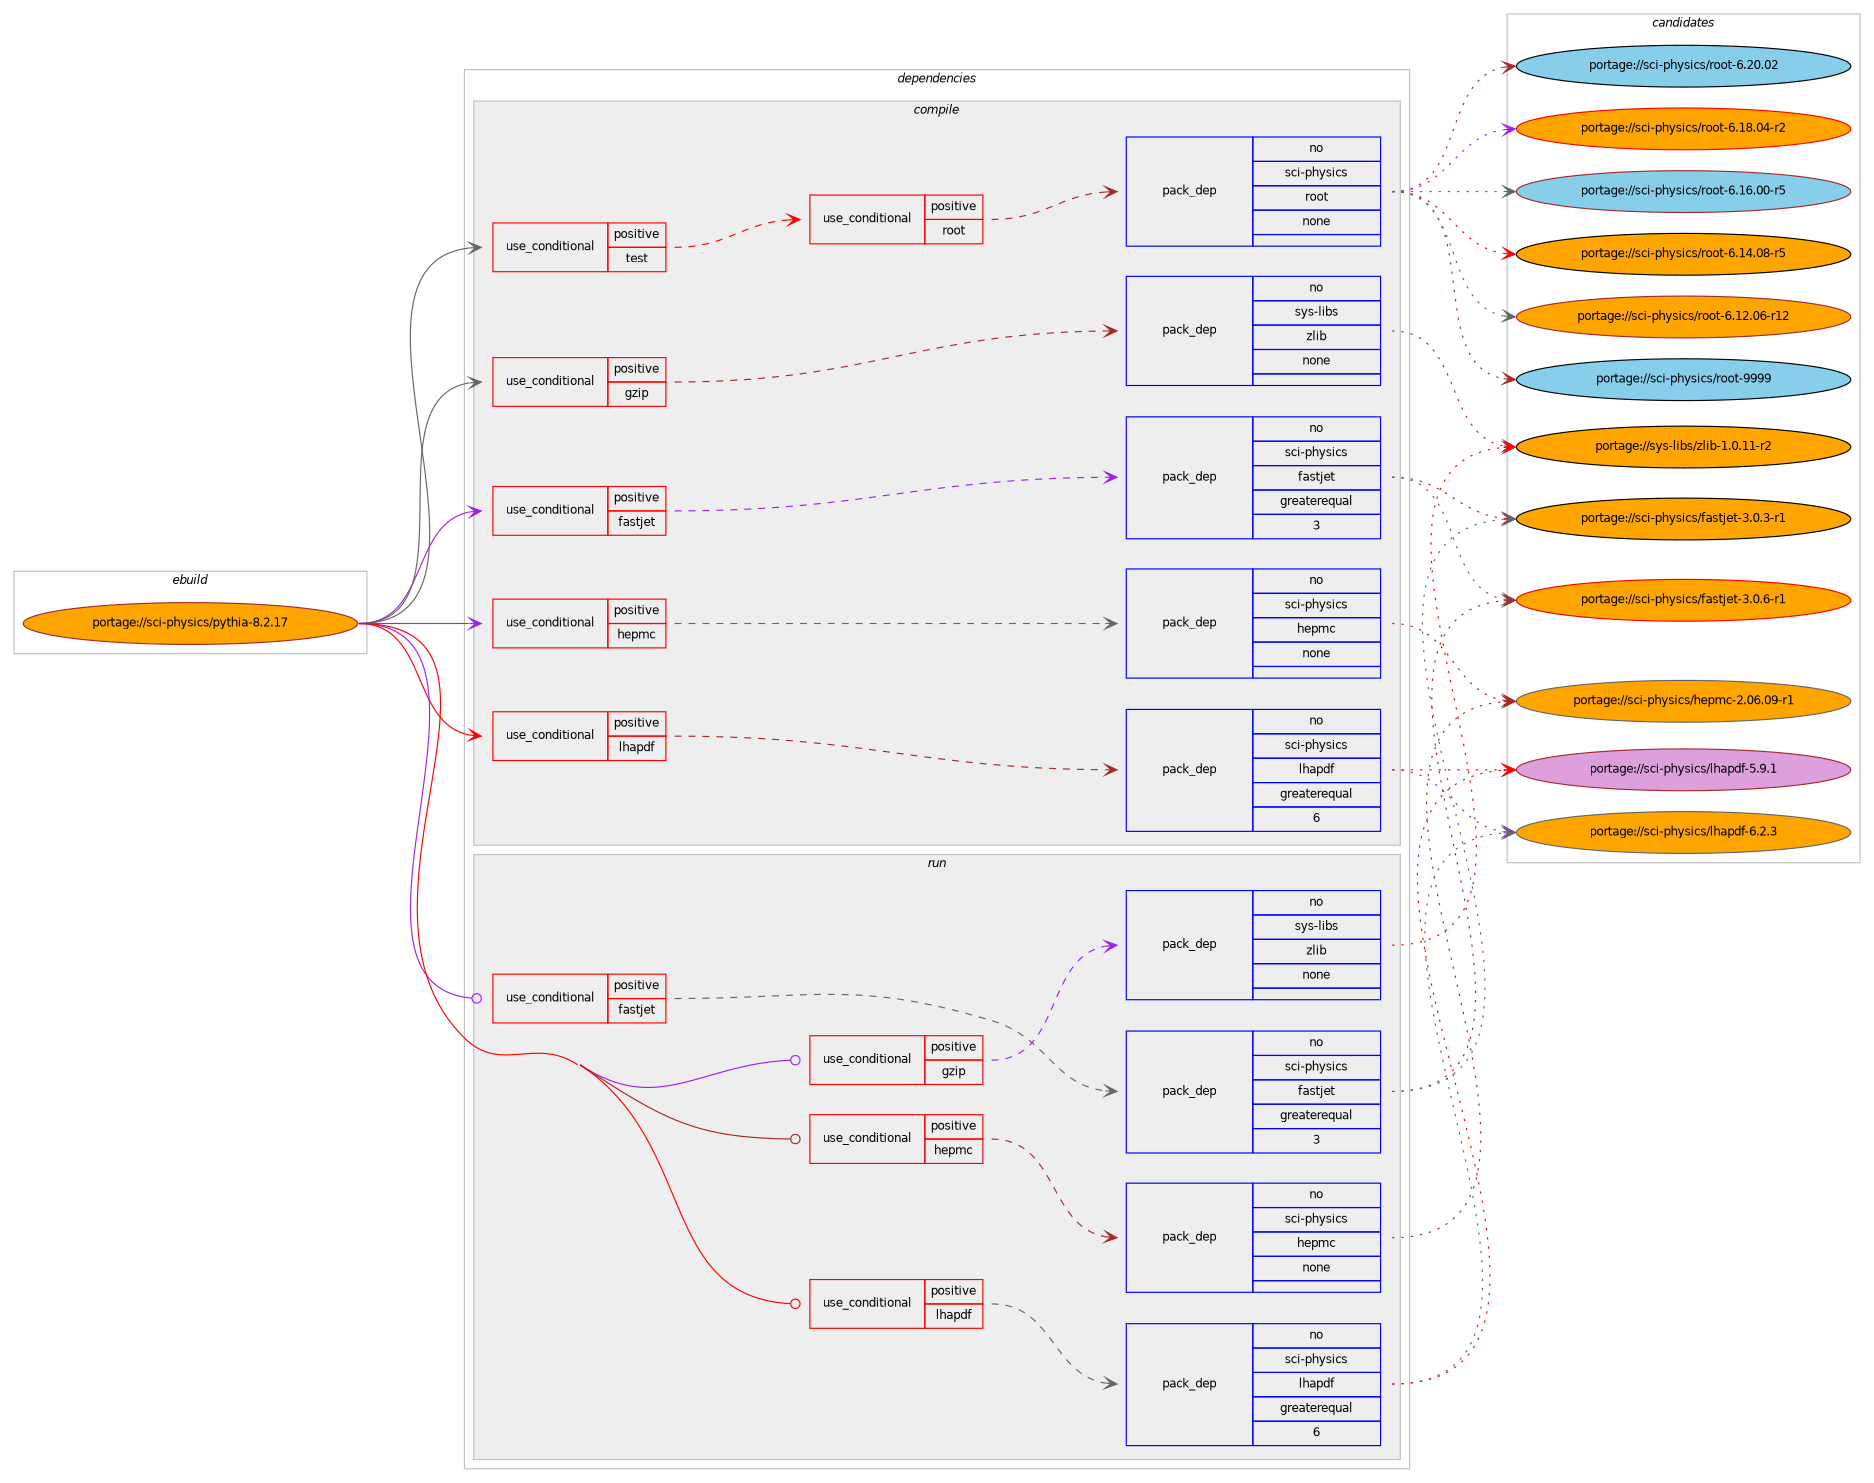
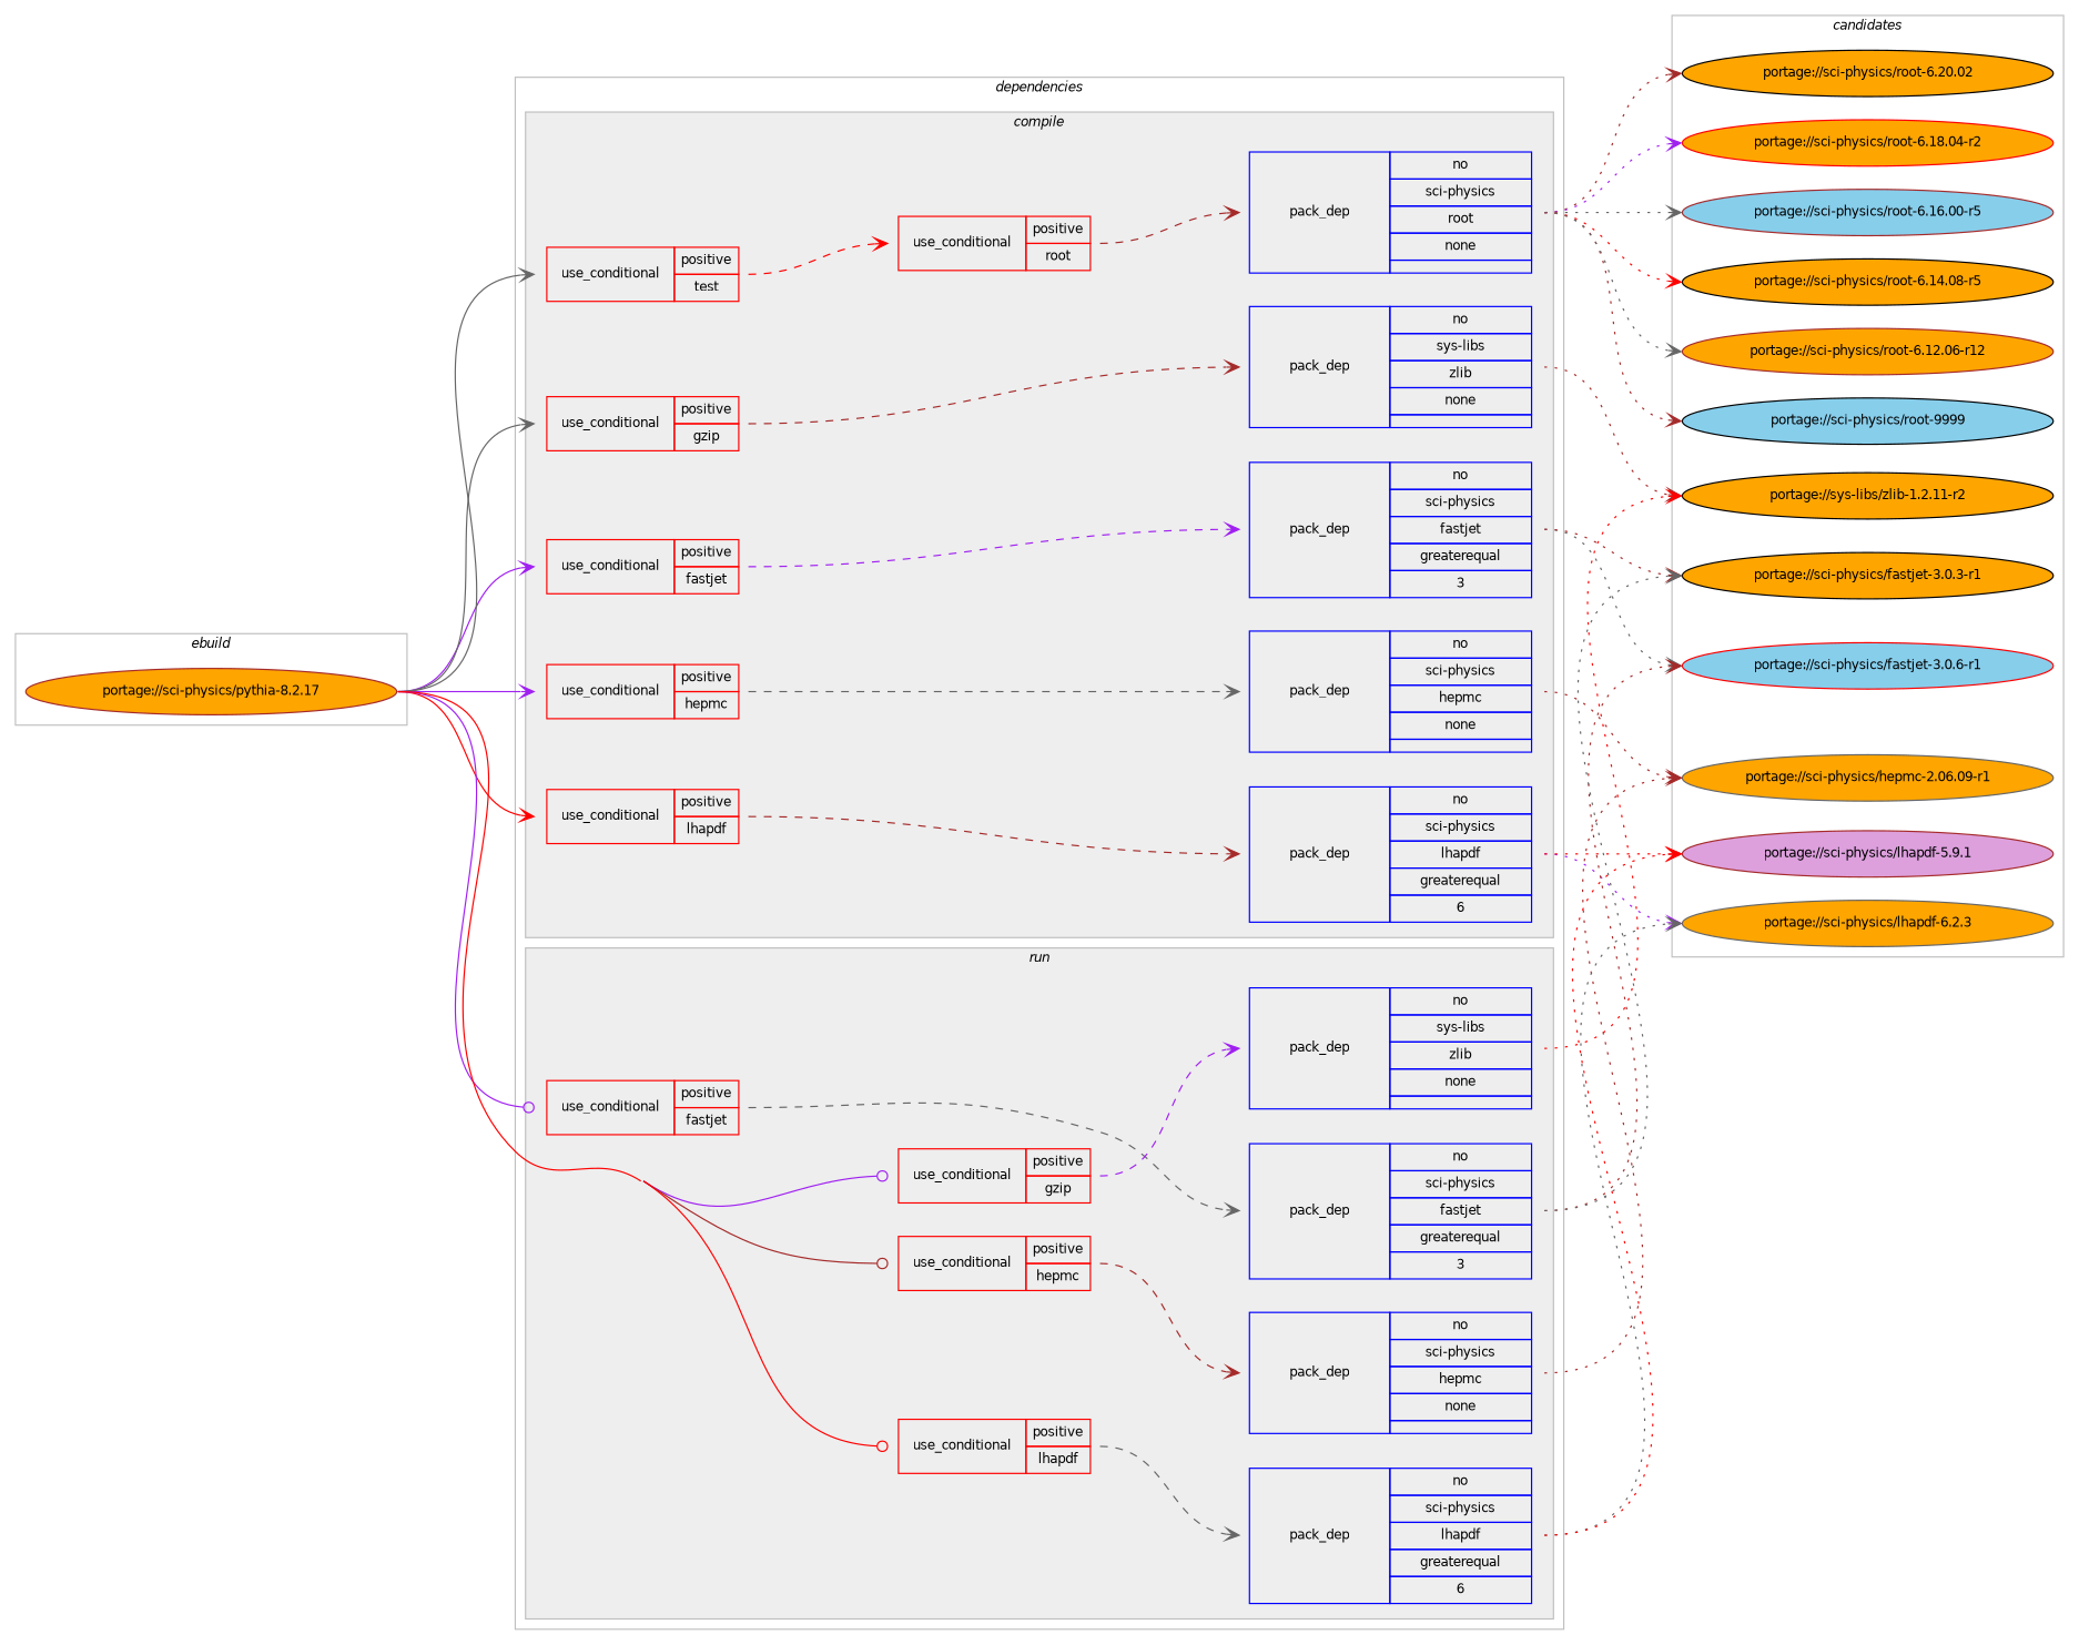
  digraph {
    compound=true
    concentrate=true
    fontname=Helvetica
    fontsize=10
    newrank=true
    rankdir=LR
    ranksep=1.5
    node [color=red fontname=Helvetica fontsize=10 shape=none]
    edge [arrowhead=vee color=brown headport=w style=dotted tailport=e weight=20]
    n1 [color=brown fillcolor=orange label="portage://sci-physics/pythia-8.2.17" style=filled width=4 shape=""]
    n2 [color=blue label=<<TABLE BORDER="0" CELLBORDER="1" CELLSPACING="0" CELLPADDING="4" WIDTH="220"><TR><TD ROWSPAN="6" CELLPADDING="30">pack_dep</TD></TR><TR><TD WIDTH="110">no</TD></TR><TR><TD>sci-physics</TD></TR><TR><TD>fastjet</TD></TR><TR><TD>greaterequal</TD></TR><TR><TD>3</TD></TR></TABLE>>]
    n3 [label=<<TABLE BORDER="0" CELLBORDER="1" CELLSPACING="0" CELLPADDING="4"><TR><TD ROWSPAN="3" CELLPADDING="10">use_conditional</TD></TR><TR><TD>positive</TD></TR><TR><TD>fastjet</TD></TR></TABLE>>]
    n4 [color=blue label=<<TABLE BORDER="0" CELLBORDER="1" CELLSPACING="0" CELLPADDING="4" WIDTH="220"><TR><TD ROWSPAN="6" CELLPADDING="30">pack_dep</TD></TR><TR><TD WIDTH="110">no</TD></TR><TR><TD>sys-libs</TD></TR><TR><TD>zlib</TD></TR><TR><TD>none</TD></TR><TR><TD></TD></TR></TABLE>>]
    n5 [label=<<TABLE BORDER="0" CELLBORDER="1" CELLSPACING="0" CELLPADDING="4"><TR><TD ROWSPAN="3" CELLPADDING="10">use_conditional</TD></TR><TR><TD>positive</TD></TR><TR><TD>gzip</TD></TR></TABLE>>]
    n6 [color=blue label=<<TABLE BORDER="0" CELLBORDER="1" CELLSPACING="0" CELLPADDING="4" WIDTH="220"><TR><TD ROWSPAN="6" CELLPADDING="30">pack_dep</TD></TR><TR><TD WIDTH="110">no</TD></TR><TR><TD>sci-physics</TD></TR><TR><TD>hepmc</TD></TR><TR><TD>none</TD></TR><TR><TD></TD></TR></TABLE>>]
    n7 [label=<<TABLE BORDER="0" CELLBORDER="1" CELLSPACING="0" CELLPADDING="4"><TR><TD ROWSPAN="3" CELLPADDING="10">use_conditional</TD></TR><TR><TD>positive</TD></TR><TR><TD>hepmc</TD></TR></TABLE>>]
    n8 [color=blue label=<<TABLE BORDER="0" CELLBORDER="1" CELLSPACING="0" CELLPADDING="4" WIDTH="220"><TR><TD ROWSPAN="6" CELLPADDING="30">pack_dep</TD></TR><TR><TD WIDTH="110">no</TD></TR><TR><TD>sci-physics</TD></TR><TR><TD>lhapdf</TD></TR><TR><TD>greaterequal</TD></TR><TR><TD>6</TD></TR></TABLE>>]
    n9 [label=<<TABLE BORDER="0" CELLBORDER="1" CELLSPACING="0" CELLPADDING="4"><TR><TD ROWSPAN="3" CELLPADDING="10">use_conditional</TD></TR><TR><TD>positive</TD></TR><TR><TD>lhapdf</TD></TR></TABLE>>]
    n10 [color=blue label=<<TABLE BORDER="0" CELLBORDER="1" CELLSPACING="0" CELLPADDING="4" WIDTH="220"><TR><TD ROWSPAN="6" CELLPADDING="30">pack_dep</TD></TR><TR><TD WIDTH="110">no</TD></TR><TR><TD>sci-physics</TD></TR><TR><TD>root</TD></TR><TR><TD>none</TD></TR><TR><TD></TD></TR></TABLE>>]
    n11 [label=<<TABLE BORDER="0" CELLBORDER="1" CELLSPACING="0" CELLPADDING="4"><TR><TD ROWSPAN="3" CELLPADDING="10">use_conditional</TD></TR><TR><TD>positive</TD></TR><TR><TD>root</TD></TR></TABLE>>]
    n12 [label=<<TABLE BORDER="0" CELLBORDER="1" CELLSPACING="0" CELLPADDING="4"><TR><TD ROWSPAN="3" CELLPADDING="10">use_conditional</TD></TR><TR><TD>positive</TD></TR><TR><TD>test</TD></TR></TABLE>>]
    n13 [color=blue label=<<TABLE BORDER="0" CELLBORDER="1" CELLSPACING="0" CELLPADDING="4" WIDTH="220"><TR><TD ROWSPAN="6" CELLPADDING="30">pack_dep</TD></TR><TR><TD WIDTH="110">no</TD></TR><TR><TD>sci-physics</TD></TR><TR><TD>fastjet</TD></TR><TR><TD>greaterequal</TD></TR><TR><TD>3</TD></TR></TABLE>>]
    n14 [label=<<TABLE BORDER="0" CELLBORDER="1" CELLSPACING="0" CELLPADDING="4"><TR><TD ROWSPAN="3" CELLPADDING="10">use_conditional</TD></TR><TR><TD>positive</TD></TR><TR><TD>fastjet</TD></TR></TABLE>>]
    n15 [color=blue label=<<TABLE BORDER="0" CELLBORDER="1" CELLSPACING="0" CELLPADDING="4" WIDTH="220"><TR><TD ROWSPAN="6" CELLPADDING="30">pack_dep</TD></TR><TR><TD WIDTH="110">no</TD></TR><TR><TD>sys-libs</TD></TR><TR><TD>zlib</TD></TR><TR><TD>none</TD></TR><TR><TD></TD></TR></TABLE>>]
    n16 [label=<<TABLE BORDER="0" CELLBORDER="1" CELLSPACING="0" CELLPADDING="4"><TR><TD ROWSPAN="3" CELLPADDING="10">use_conditional</TD></TR><TR><TD>positive</TD></TR><TR><TD>gzip</TD></TR></TABLE>>]
    n17 [color=blue label=<<TABLE BORDER="0" CELLBORDER="1" CELLSPACING="0" CELLPADDING="4" WIDTH="220"><TR><TD ROWSPAN="6" CELLPADDING="30">pack_dep</TD></TR><TR><TD WIDTH="110">no</TD></TR><TR><TD>sci-physics</TD></TR><TR><TD>hepmc</TD></TR><TR><TD>none</TD></TR><TR><TD></TD></TR></TABLE>>]
    n18 [label=<<TABLE BORDER="0" CELLBORDER="1" CELLSPACING="0" CELLPADDING="4"><TR><TD ROWSPAN="3" CELLPADDING="10">use_conditional</TD></TR><TR><TD>positive</TD></TR><TR><TD>hepmc</TD></TR></TABLE>>]
    n19 [color=blue label=<<TABLE BORDER="0" CELLBORDER="1" CELLSPACING="0" CELLPADDING="4" WIDTH="220"><TR><TD ROWSPAN="6" CELLPADDING="30">pack_dep</TD></TR><TR><TD WIDTH="110">no</TD></TR><TR><TD>sci-physics</TD></TR><TR><TD>lhapdf</TD></TR><TR><TD>greaterequal</TD></TR><TR><TD>6</TD></TR></TABLE>>]
    n20 [label=<<TABLE BORDER="0" CELLBORDER="1" CELLSPACING="0" CELLPADDING="4"><TR><TD ROWSPAN="3" CELLPADDING="10">use_conditional</TD></TR><TR><TD>positive</TD></TR><TR><TD>lhapdf</TD></TR></TABLE>>]
-   n21 [color=black fillcolor=orange label="portage://sys-libs/zlib-1.0.11-r2" style=filled width=4 shape=""]
-   n22 [fillcolor=orange label="portage://sci-physics/fastjet-3.0.6-r1" style=filled width=4 shape=""]
+   n21 [color=black fillcolor=orange label="portage://sys-libs/zlib-1.2.11-r2" style=filled width=4 shape=""]
+   n22 [fillcolor=skyblue label="portage://sci-physics/fastjet-3.0.6-r1" style=filled width=4 shape=""]
    n23 [color=black fillcolor=orange label="portage://sci-physics/fastjet-3.0.3-r1" style=filled width=4 shape=""]
    n24 [color=gray40 fillcolor=orange label="portage://sci-physics/hepmc-2.06.09-r1" style=filled width=4 shape=""]
    n25 [color=gray40 fillcolor=orange label="portage://sci-physics/lhapdf-6.2.3" style=filled width=4 shape=""]
    n26 [color=brown fillcolor=plum label="portage://sci-physics/lhapdf-5.9.1" style=filled width=4 shape=""]
    n27 [color=black fillcolor=skyblue label="portage://sci-physics/root-9999" style=filled width=4 shape=""]
-   n28 [color=black fillcolor=skyblue label="portage://sci-physics/root-6.20.02" style=filled width=4 shape=""]
+   n28 [color=black fillcolor=orange label="portage://sci-physics/root-6.20.02" style=filled width=4 shape=""]
    n29 [fillcolor=orange label="portage://sci-physics/root-6.18.04-r2" style=filled width=4 shape=""]
    n30 [color=brown fillcolor=skyblue label="portage://sci-physics/root-6.16.00-r5" style=filled width=4 shape=""]
    n31 [color=black fillcolor=orange label="portage://sci-physics/root-6.14.08-r5" style=filled width=4 shape=""]
    n32 [color=brown fillcolor=orange label="portage://sci-physics/root-6.12.06-r12" style=filled width=4 shape=""]
    subgraph cluster_1 {
      color=gray
      label=<<i>ebuild</i>>
      n1
    }
    subgraph cluster_2 {
      color=gray
      label=<<i>dependencies</i>>
      subgraph cluster_3 {
        color=gray
        fillcolor="#eeeeee"
        label=<<i>compile</i>>
        style=filled
        subgraph sub_4 {
          color=gray
          fillcolor="#eeeeee"
          label=<<i>compile</i>>
          style=filled
          n3
          subgraph sub_5 {
            color=gray
            fillcolor="#eeeeee"
            label=<<i>compile</i>>
            style=filled
            n2
          }
        }
        subgraph sub_6 {
          color=gray
          fillcolor="#eeeeee"
          label=<<i>compile</i>>
          style=filled
          n5
          subgraph sub_7 {
            color=gray
            fillcolor="#eeeeee"
            label=<<i>compile</i>>
            style=filled
            n4
          }
        }
        subgraph sub_8 {
          color=gray
          fillcolor="#eeeeee"
          label=<<i>compile</i>>
          style=filled
          n7
          subgraph sub_9 {
            color=gray
            fillcolor="#eeeeee"
            label=<<i>compile</i>>
            style=filled
            n6
          }
        }
        subgraph sub_10 {
          color=gray
          fillcolor="#eeeeee"
          label=<<i>compile</i>>
          style=filled
          n9
          subgraph sub_11 {
            color=gray
            fillcolor="#eeeeee"
            label=<<i>compile</i>>
            style=filled
            n8
          }
        }
        subgraph sub_12 {
          color=gray
          fillcolor="#eeeeee"
          label=<<i>compile</i>>
          style=filled
          n12
          subgraph sub_13 {
            color=gray
            fillcolor="#eeeeee"
            label=<<i>compile</i>>
            style=filled
            n11
            subgraph sub_14 {
              color=gray
              fillcolor="#eeeeee"
              label=<<i>compile</i>>
              style=filled
              n10
            }
          }
        }
      }
      subgraph cluster_15 {
        color=gray
        fillcolor="#eeeeee"
        label=<<i>compile and run</i>>
        style=filled
      }
      subgraph cluster_16 {
        color=gray
        fillcolor="#eeeeee"
        label=<<i>run</i>>
        style=filled
        subgraph sub_17 {
          color=gray
          fillcolor="#eeeeee"
          label=<<i>run</i>>
          style=filled
          n14
          subgraph sub_18 {
            color=gray
            fillcolor="#eeeeee"
            label=<<i>run</i>>
            style=filled
            n13
          }
        }
        subgraph sub_19 {
          color=gray
          fillcolor="#eeeeee"
          label=<<i>run</i>>
          style=filled
          n16
          subgraph sub_20 {
            color=gray
            fillcolor="#eeeeee"
            label=<<i>run</i>>
            style=filled
            n15
          }
        }
        subgraph sub_21 {
          color=gray
          fillcolor="#eeeeee"
          label=<<i>run</i>>
          style=filled
          n18
          subgraph sub_22 {
            color=gray
            fillcolor="#eeeeee"
            label=<<i>run</i>>
            style=filled
            n17
          }
        }
        subgraph sub_23 {
          color=gray
          fillcolor="#eeeeee"
          label=<<i>run</i>>
          style=filled
          n20
          subgraph sub_24 {
            color=gray
            fillcolor="#eeeeee"
            label=<<i>run</i>>
            style=filled
            n19
          }
        }
      }
    }
    subgraph cluster_25 {
      color=gray
      label=<<i>candidates</i>>
      rank=same
      subgraph sub_26 {
        color=black
        label=<<i>candidates</i>>
        nodesep=1
        rank=same
        n21
      }
      subgraph sub_27 {
        color=black
        label=<<i>candidates</i>>
        nodesep=1
        rank=same
        n22
        n23
      }
      subgraph sub_28 {
        color=black
        label=<<i>candidates</i>>
        nodesep=1
        rank=same
        n24
      }
      subgraph sub_29 {
        color=black
        label=<<i>candidates</i>>
        nodesep=1
        rank=same
        n25
        n26
      }
      subgraph sub_30 {
        color=black
        label=<<i>candidates</i>>
        nodesep=1
        rank=same
        n27
        n28
        n29
        n30
        n31
        n32
      }
      subgraph sub_31 {
        color=black
        label=<<i>candidates</i>>
        nodesep=1
        rank=same
        n22
        n23
      }
      subgraph sub_32 {
        color=black
        label=<<i>candidates</i>>
        nodesep=1
        rank=same
        n21
      }
      subgraph sub_33 {
        color=black
        label=<<i>candidates</i>>
        nodesep=1
        rank=same
        n24
      }
      subgraph sub_34 {
        color=black
        label=<<i>candidates</i>>
        nodesep=1
        rank=same
        n25
        n26
      }
    }
    n1 -> n3 [color=purple style=solid]
    n1 -> n5 [color=gray40 style=solid]
    n1 -> n7 [color=purple style=solid]
    n1 -> n9 [color=red style=solid]
    n1 -> n12 [color=gray40 style=solid]
    n1 -> n14 [arrowhead=odot color=purple style=solid]
    n1 -> n16 [arrowhead=odot color=purple style=solid]
    n1 -> n18 [arrowhead=odot style=solid]
    n1 -> n20 [arrowhead=odot color=red style=solid]
    n2 -> n22 [color=gray40 weight=100]
    n2 -> n23 [weight=100]
    n3 -> n2 [color=purple style=dashed]
    n4 -> n21 [weight=100]
    n5 -> n4 [style=dashed]
    n6 -> n24 [weight=100]
    n7 -> n6 [color=gray40 style=dashed]
    n8 -> n25 [color=purple weight=100]
    n8 -> n26 [color=red weight=100]
    n9 -> n8 [style=dashed]
    n10 -> n27 [weight=100]
    n10 -> n28 [weight=100]
    n10 -> n29 [color=purple weight=100]
    n10 -> n30 [color=gray40 weight=100]
    n10 -> n31 [color=red weight=100]
    n10 -> n32 [color=gray40 weight=100]
    n11 -> n10 [style=dashed]
    n12 -> n11 [color=red style=dashed]
    n13 -> n22 [weight=100]
    n13 -> n23 [color=gray40 weight=100]
    n14 -> n13 [color=gray40 style=dashed]
    n15 -> n21 [color=red weight=100]
    n16 -> n15 [color=purple style=dashed]
    n17 -> n24 [weight=100]
    n18 -> n17 [style=dashed]
    n19 -> n25 [color=gray40 weight=100]
    n19 -> n26 [color=red weight=100]
    n20 -> n19 [color=gray40 style=dashed]
  }
